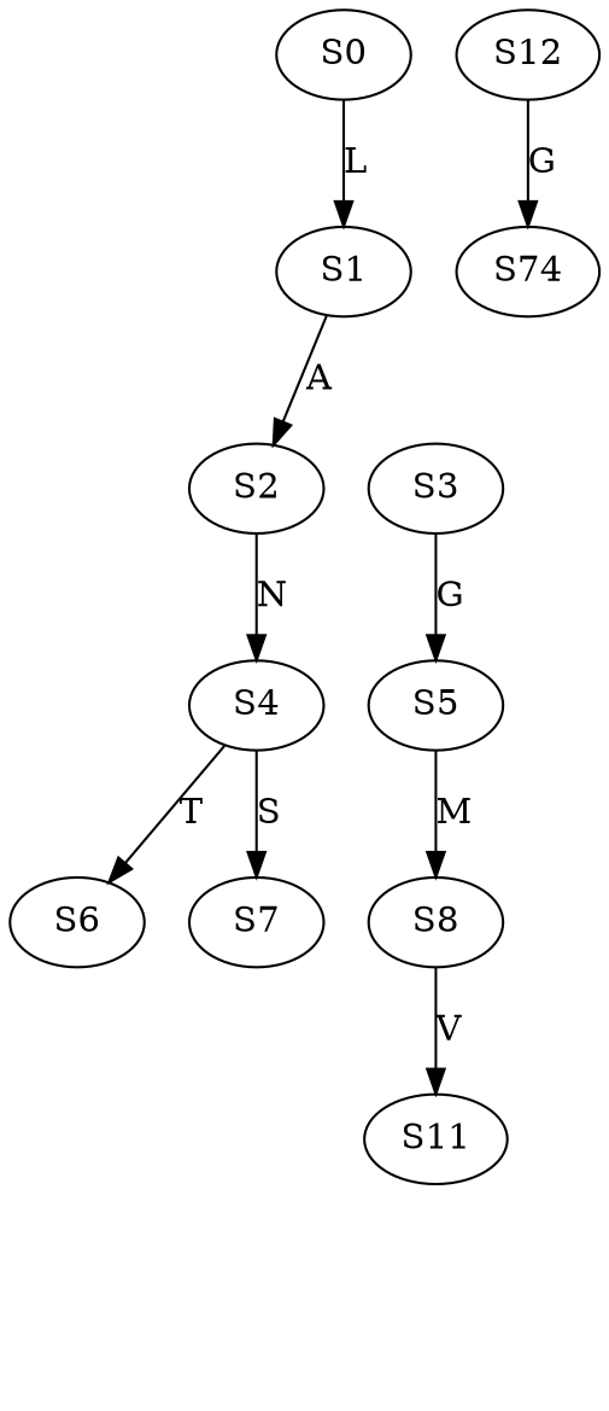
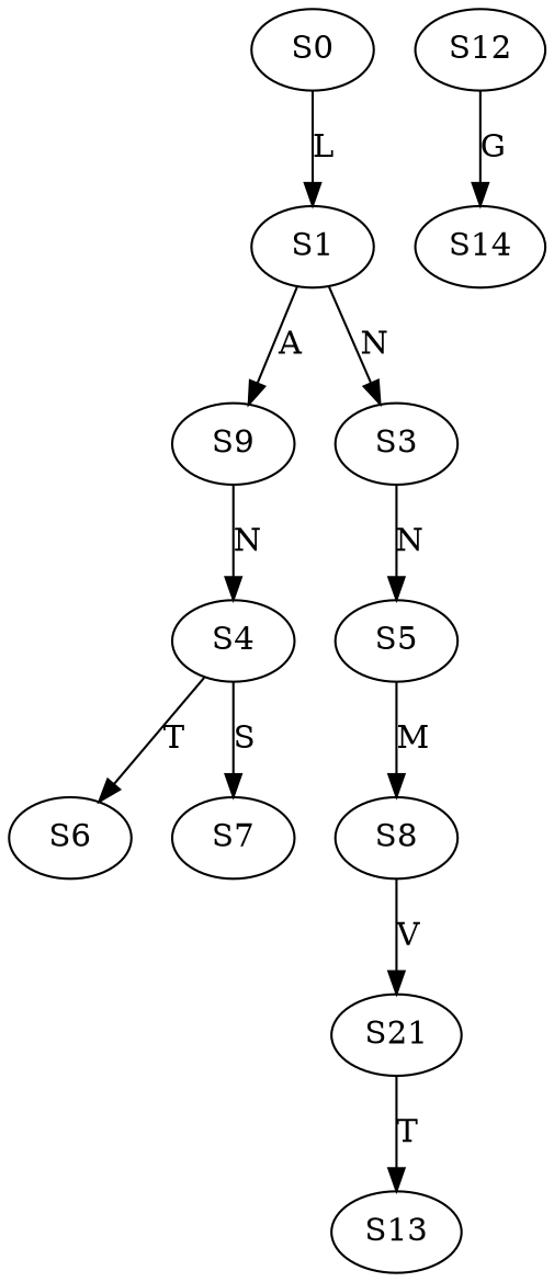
  strict digraph {
    S0
    S1
-   S2
+   S2 [label=S9]
    S3
    S4
    S5
    S6
    S7
    S8
-   S11
+   S11 [label=S21]
+   S13
    S12
-   S14 [label=S74]
+   S14
    S0 -> S1 [label=L]
    S1 -> S2 [label=A]
+   S1 -> S3 [label=N]
    S2 -> S4 [label=N]
-   S3 -> S5 [label=G]
+   S3 -> S5 [label=N]
    S4 -> S6 [label=T]
    S4 -> S7 [label=S]
    S5 -> S8 [label=M]
    S8 -> S11 [label=V]
+   S11 -> S13 [label=T]
    S12 -> S14 [label=G]
  }
